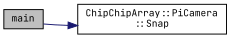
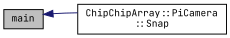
  digraph {
    rankdir=LR
    fontname="JetBrains Mono"
    node [color=black fontname="JetBrains Mono" fontsize=10 shape=record style=filled]
    n1 [fillcolor=grey75 fontcolor=black height=0.2 label=main width=0.4]
    n2 [fillcolor=white height=0.2 label="ChipChipArray::PiCamera\l::Snap" width=0.4]
-   n1 -> n2 [color=midnightblue fontname="JetBrains Mono" fontsize=10 labelfontname=Helvetica labelfontsize=10 style=solid]
+   n2 -> n1 [color=midnightblue fontname="JetBrains Mono" fontsize=10 labelfontname=Helvetica labelfontsize=10 style=solid]
  }
